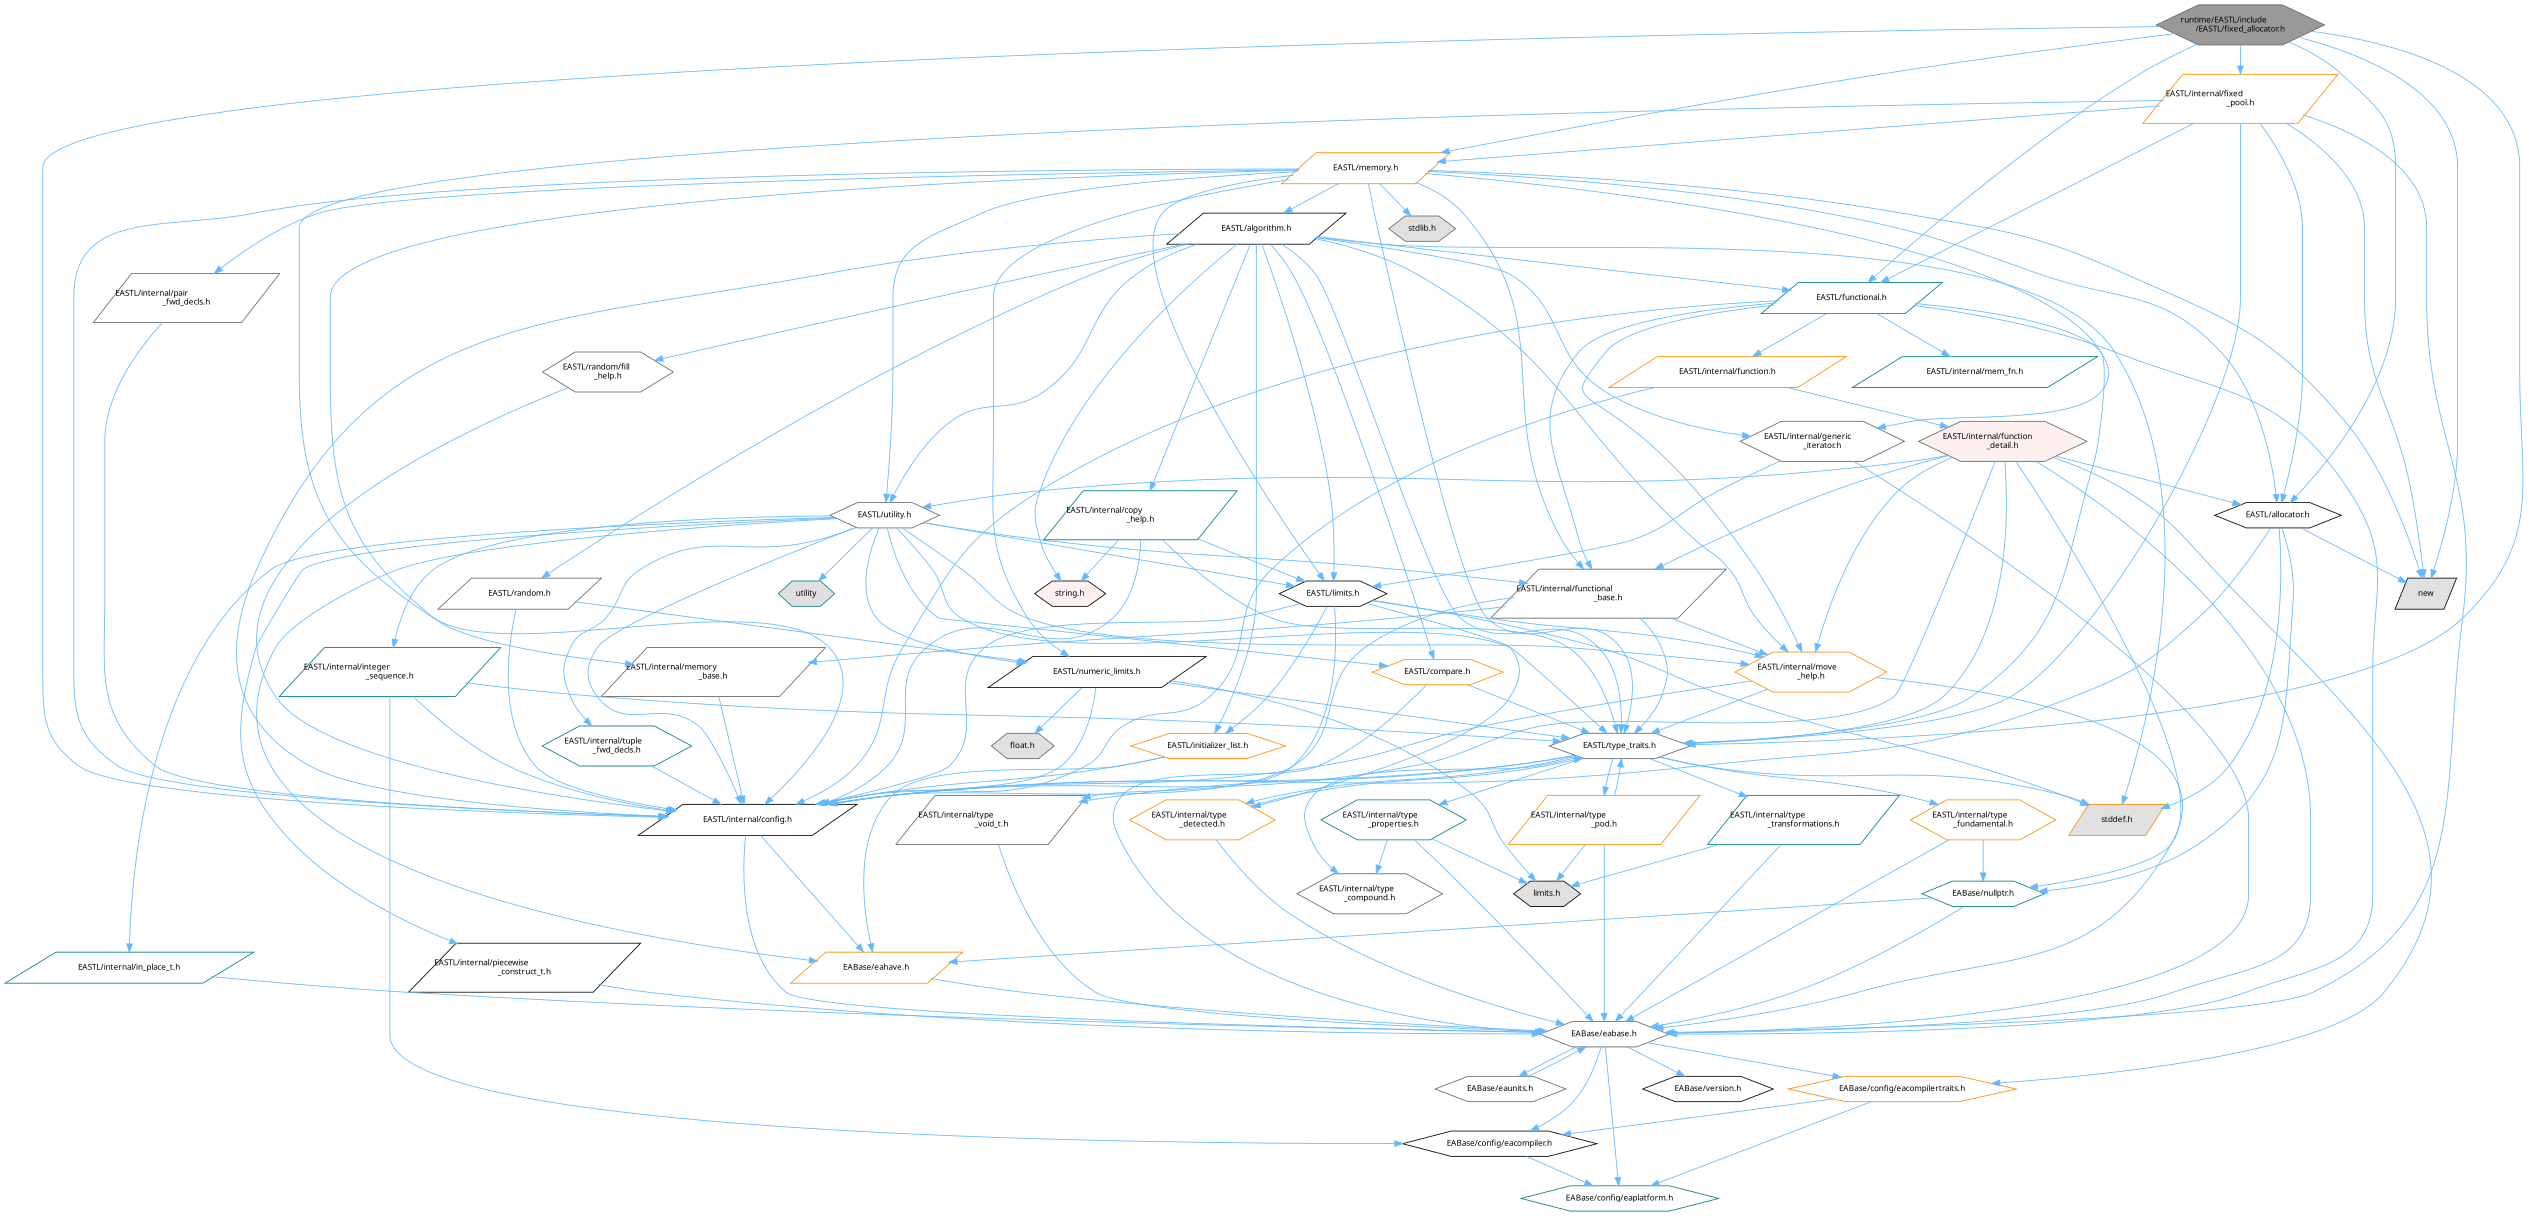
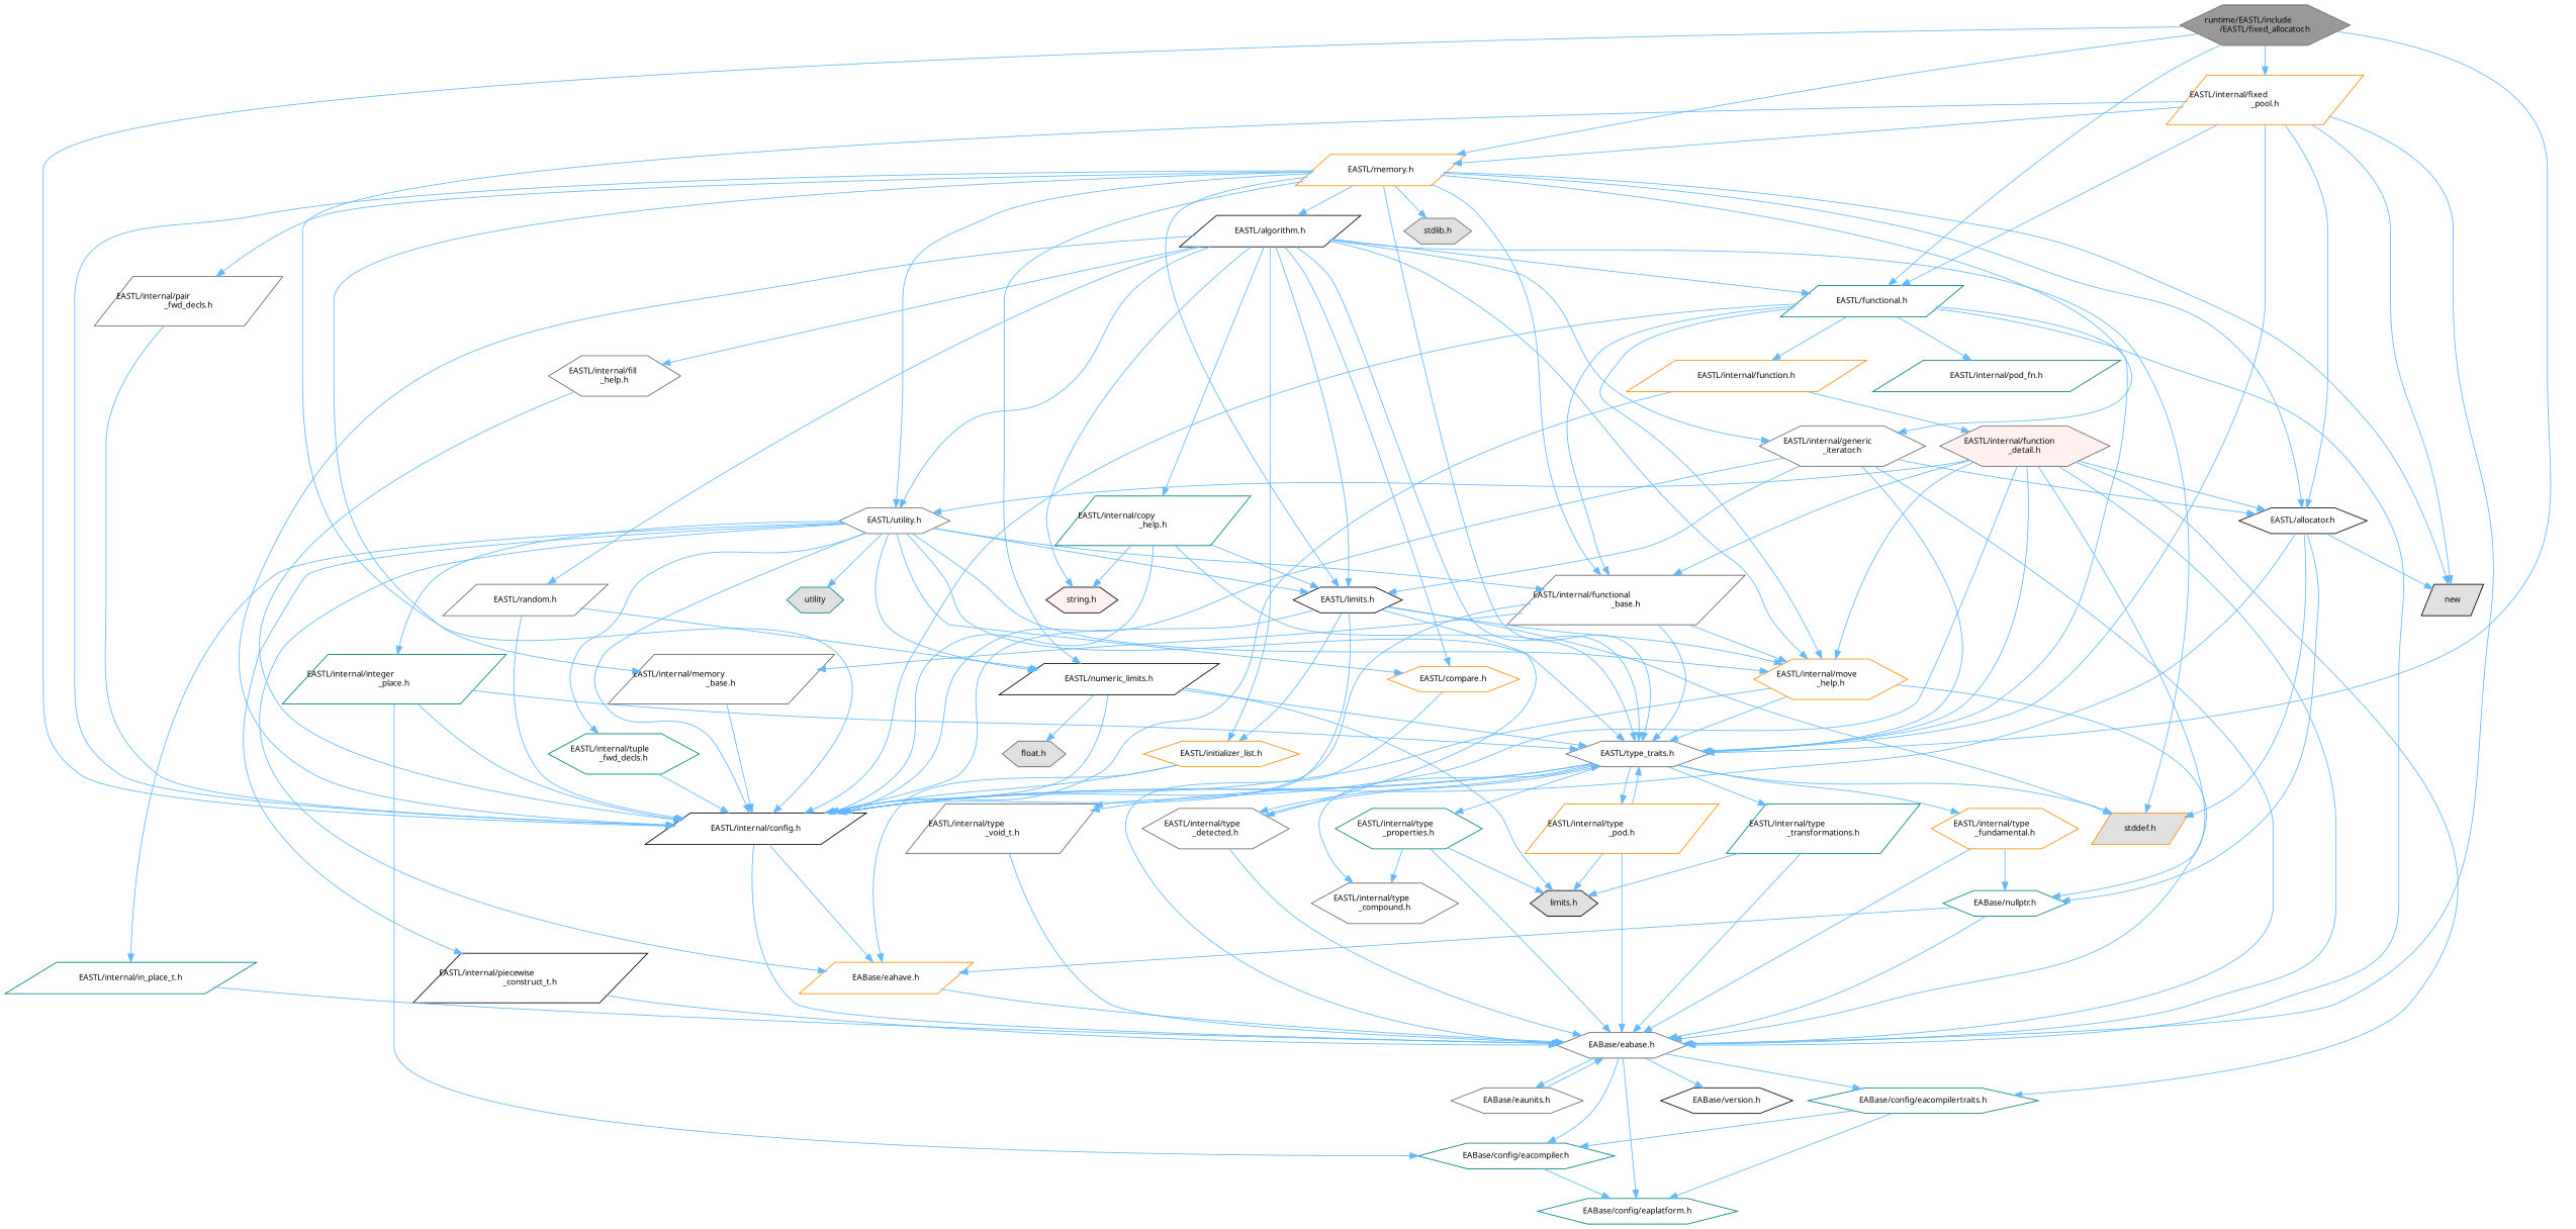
  digraph {
    fontname="Noto Sans"
    node [color=gray40 fillcolor=white fontname="Noto Sans" fontsize=10 shape=hexagon style=filled]
    edge [color=steelblue1 fontname="Noto Sans" fontsize=10 labelfontname=Helvetica labelfontsize=10 style=solid]
    n1 [fillcolor=grey60 fontcolor=black height=0.2 label="runtime/EASTL/include\l/EASTL/fixed_allocator.h" width=0.4]
    n2 [color=black height=0.2 label="EASTL/internal/config.h" shape=parallelogram width=0.4]
    n3 [color=darkorange height=0.2 label="EASTL/internal/fixed\l_pool.h" shape=parallelogram width=0.4]
    n4 [color=teal height=0.2 label="EASTL/functional.h" shape=parallelogram width=0.4]
    n5 [height=0.2 label="EASTL/type_traits.h" width=0.4]
    n6 [color=black height=0.2 label="EASTL/allocator.h" width=0.4]
    n7 [color=black fillcolor="#E0E0E0" height=0.2 label=new shape=parallelogram width=0.4]
    n8 [color=darkorange height=0.2 label="EASTL/memory.h" shape=parallelogram width=0.4]
    n9 [height=0.2 label="EABase/eabase.h" width=0.4]
    n10 [color=darkorange height=0.2 label="EABase/eahave.h" shape=parallelogram width=0.4]
    n11 [color=darkorange height=0.2 label="EASTL/internal/move\l_help.h" width=0.4]
    n12 [height=0.2 label="EASTL/internal/functional\l_base.h" shape=parallelogram width=0.4]
-   n13 [color=teal height=0.2 label="EASTL/internal/mem_fn.h" shape=parallelogram width=0.4]
+   n13 [color=teal height=0.2 label="EASTL/internal/pod_fn.h" shape=parallelogram width=0.4]
    n14 [color=darkorange height=0.2 label="EASTL/internal/function.h" shape=parallelogram width=0.4]
    n15 [color=darkorange fillcolor="#E0E0E0" height=0.2 label="stddef.h" shape=parallelogram width=0.4]
    n16 [color=darkorange height=0.2 label="EASTL/internal/type\l_fundamental.h" width=0.4]
    n17 [color=teal height=0.2 label="EASTL/internal/type\l_transformations.h" shape=parallelogram width=0.4]
    n18 [height=0.2 label="EASTL/internal/type\l_void_t.h" shape=parallelogram width=0.4]
    n19 [color=teal height=0.2 label="EASTL/internal/type\l_properties.h" width=0.4]
    n20 [height=0.2 label="EASTL/internal/type\l_compound.h" width=0.4]
    n21 [color=darkorange height=0.2 label="EASTL/internal/type\l_pod.h" shape=parallelogram width=0.4]
-   n22 [color=darkorange height=0.2 label="EASTL/internal/type\l_detected.h" width=0.4]
+   n22 [height=0.2 label="EASTL/internal/type\l_detected.h" width=0.4]
    n23 [color=teal height=0.2 label="EABase/nullptr.h" width=0.4]
    n24 [height=0.2 label="EASTL/internal/memory\l_base.h" shape=parallelogram width=0.4]
    n25 [height=0.2 label="EASTL/utility.h" width=0.4]
    n26 [color=black height=0.2 label="EASTL/limits.h" width=0.4]
    n27 [color=black height=0.2 label="EASTL/numeric_limits.h" shape=parallelogram width=0.4]
    n28 [height=0.2 label="EASTL/internal/generic\l_iterator.h" width=0.4]
    n29 [height=0.2 label="EASTL/internal/pair\l_fwd_decls.h" shape=parallelogram width=0.4]
    n30 [color=black height=0.2 label="EASTL/algorithm.h" shape=parallelogram width=0.4]
    n31 [fillcolor="#E0E0E0" height=0.2 label="stdlib.h" width=0.4]
-   n32 [color=black height=0.2 label="EABase/config/eacompiler.h" width=0.4]
+   n32 [color=teal height=0.2 label="EABase/config/eacompiler.h" width=0.4]
    n33 [color=teal height=0.2 label="EABase/config/eaplatform.h" width=0.4]
-   n34 [color=darkorange height=0.2 label="EABase/config/eacompilertraits.h" width=0.4]
+   n34 [color=teal height=0.2 label="EABase/config/eacompilertraits.h" width=0.4]
    n35 [color=black height=0.2 label="EABase/version.h" width=0.4]
    n36 [height=0.2 label="EABase/eaunits.h" width=0.4]
    n37 [fillcolor="#FFF0F0" height=0.2 label="EASTL/internal/function\l_detail.h" width=0.4]
    n38 [color=black fillcolor="#E0E0E0" height=0.2 label="limits.h" width=0.4]
    n39 [color=darkorange height=0.2 label="EASTL/compare.h" width=0.4]
-   n40 [color=teal height=0.2 label="EASTL/internal/integer\l_sequence.h" shape=parallelogram width=0.4]
+   n40 [color=teal height=0.2 label="EASTL/internal/integer\l_place.h" shape=parallelogram width=0.4]
    n41 [color=teal height=0.2 label="EASTL/internal/tuple\l_fwd_decls.h" width=0.4]
    n42 [color=teal height=0.2 label="EASTL/internal/in_place_t.h" shape=parallelogram width=0.4]
    n43 [color=black height=0.2 label="EASTL/internal/piecewise\l_construct_t.h" shape=parallelogram width=0.4]
    n44 [color=teal fillcolor="#E0E0E0" height=0.2 label=utility width=0.4]
    n45 [color=darkorange height=0.2 label="EASTL/initializer_list.h" width=0.4]
    n46 [fillcolor="#E0E0E0" height=0.2 label="float.h" width=0.4]
    n47 [color=teal height=0.2 label="EASTL/internal/copy\l_help.h" shape=parallelogram width=0.4]
    n48 [color=black fillcolor="#FFF0F0" height=0.2 label="string.h" width=0.4]
-   n49 [height=0.2 label="EASTL/random/fill\l_help.h" width=0.4]
+   n49 [height=0.2 label="EASTL/internal/fill\l_help.h" width=0.4]
    n50 [height=0.2 label="EASTL/random.h" shape=parallelogram width=0.4]
    n1 -> n2
    n1 -> n3
    n1 -> n4
    n1 -> n5
-   n1 -> n6
-   n1 -> n7
+   n28 -> n6
    n1 -> n8
    n2 -> n9
    n2 -> n10
    n3 -> n2
    n3 -> n4
    n3 -> n5
    n3 -> n6
    n3 -> n7
    n3 -> n8
    n3 -> n9
    n4 -> n2
    n4 -> n5
    n4 -> n9
    n4 -> n11
    n4 -> n12
    n4 -> n13
    n4 -> n14
    n5 -> n2
    n5 -> n15
    n5 -> n16
    n5 -> n17
    n5 -> n18
    n5 -> n19
    n5 -> n20
    n5 -> n21
    n5 -> n22
    n6 -> n2
    n6 -> n7
    n6 -> n15
    n6 -> n23
    n8 -> n2
    n8 -> n5
    n8 -> n6
    n8 -> n7
    n8 -> n12
    n8 -> n24
    n8 -> n25
    n8 -> n26
    n8 -> n27
    n8 -> n28
    n8 -> n29
    n8 -> n30
    n8 -> n31
    n9 -> n32
    n9 -> n33
    n9 -> n34
    n9 -> n35
    n9 -> n36
    n10 -> n9
    n11 -> n2
    n11 -> n5
    n11 -> n9
    n12 -> n2
    n12 -> n5
    n12 -> n11
    n12 -> n24
    n14 -> n2
    n14 -> n37
    n16 -> n9
    n16 -> n23
    n17 -> n9
    n17 -> n38
    n18 -> n9
    n19 -> n9
    n19 -> n20
    n19 -> n38
    n21 -> n5
    n21 -> n9
    n21 -> n38
    n22 -> n5
    n22 -> n9
    n23 -> n9
    n23 -> n10
    n24 -> n2
    n25 -> n2
    n25 -> n5
    n25 -> n10
    n25 -> n11
    n25 -> n12
    n25 -> n26
    n25 -> n27
    n25 -> n39
    n25 -> n40
    n25 -> n41
    n25 -> n42
    n25 -> n43
    n25 -> n44
    n26 -> n2
    n26 -> n11
    n26 -> n15
    n26 -> n18
    n26 -> n22
    n26 -> n45
    n27 -> n2
    n27 -> n5
    n27 -> n38
    n27 -> n46
-   n39 -> n5
+   n28 -> n2
+   n28 -> n5
    n28 -> n9
    n28 -> n26
    n29 -> n2
    n30 -> n2
    n30 -> n4
    n30 -> n5
    n30 -> n11
    n30 -> n15
    n30 -> n25
    n30 -> n26
    n30 -> n28
    n30 -> n39
    n30 -> n45
    n30 -> n47
    n30 -> n48
    n30 -> n49
    n30 -> n50
    n32 -> n33
    n34 -> n32
    n34 -> n33
    n36 -> n9
    n37 -> n2
    n37 -> n5
    n37 -> n6
    n37 -> n9
    n37 -> n11
    n37 -> n12
    n37 -> n23
    n37 -> n25
    n37 -> n34
    n39 -> n9
    n40 -> n2
    n40 -> n5
    n40 -> n32
    n41 -> n2
    n42 -> n9
    n43 -> n9
    n45 -> n2
    n45 -> n10
    n47 -> n2
    n47 -> n5
    n47 -> n26
    n47 -> n48
    n49 -> n2
    n50 -> n2
    n50 -> n27
  }
